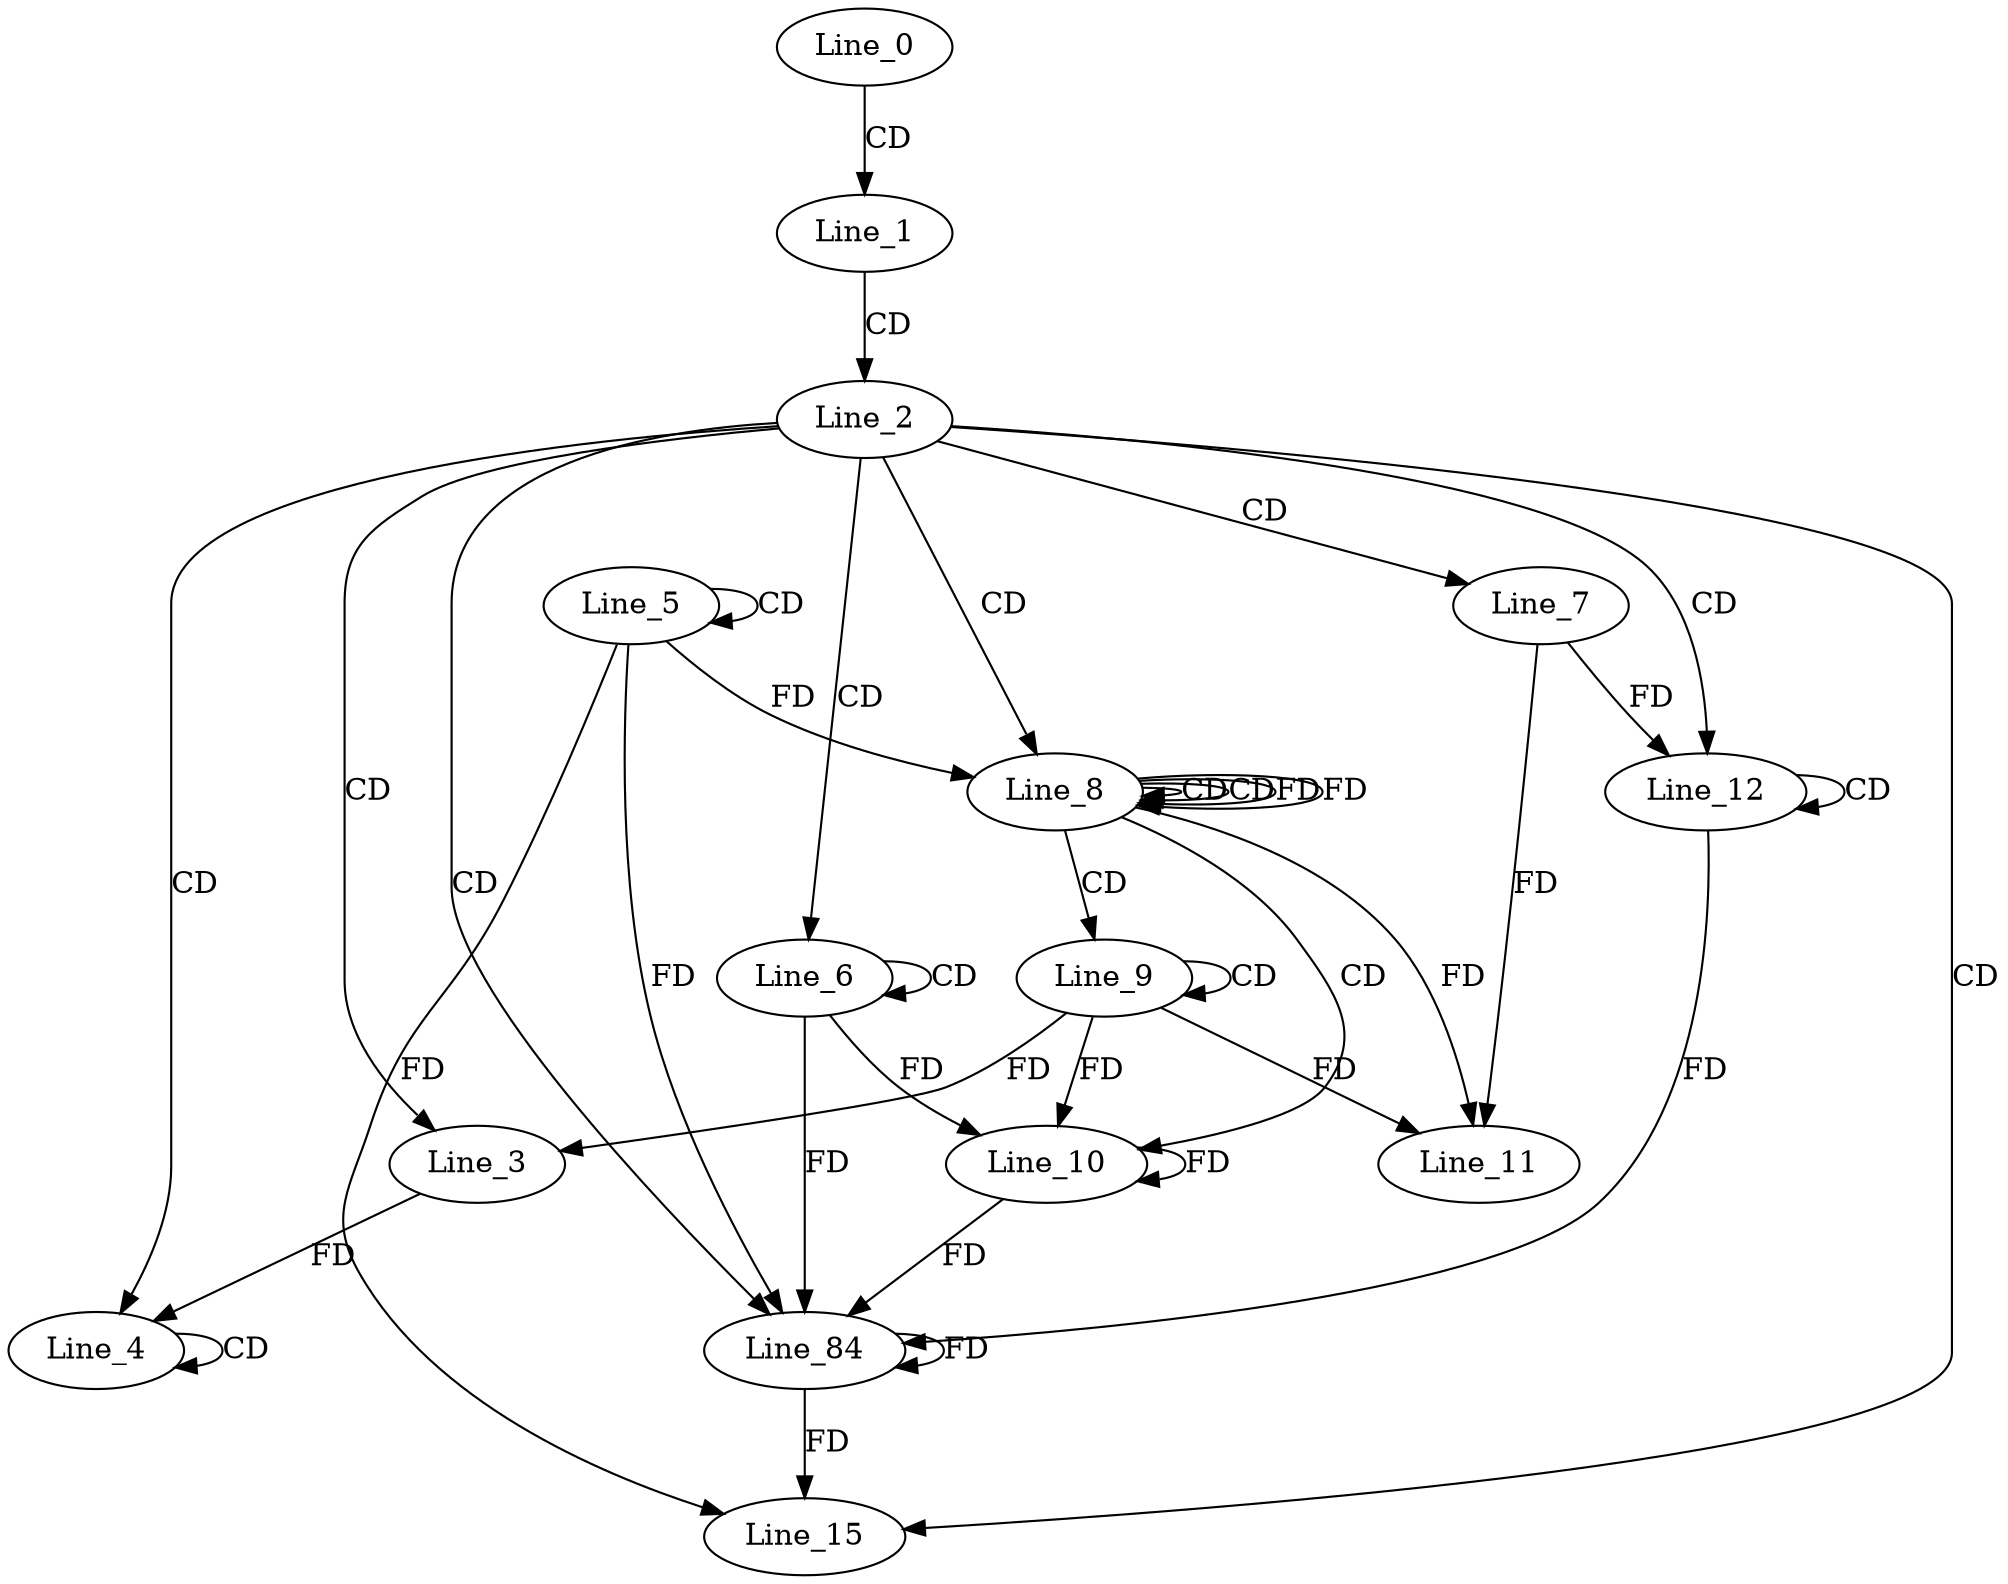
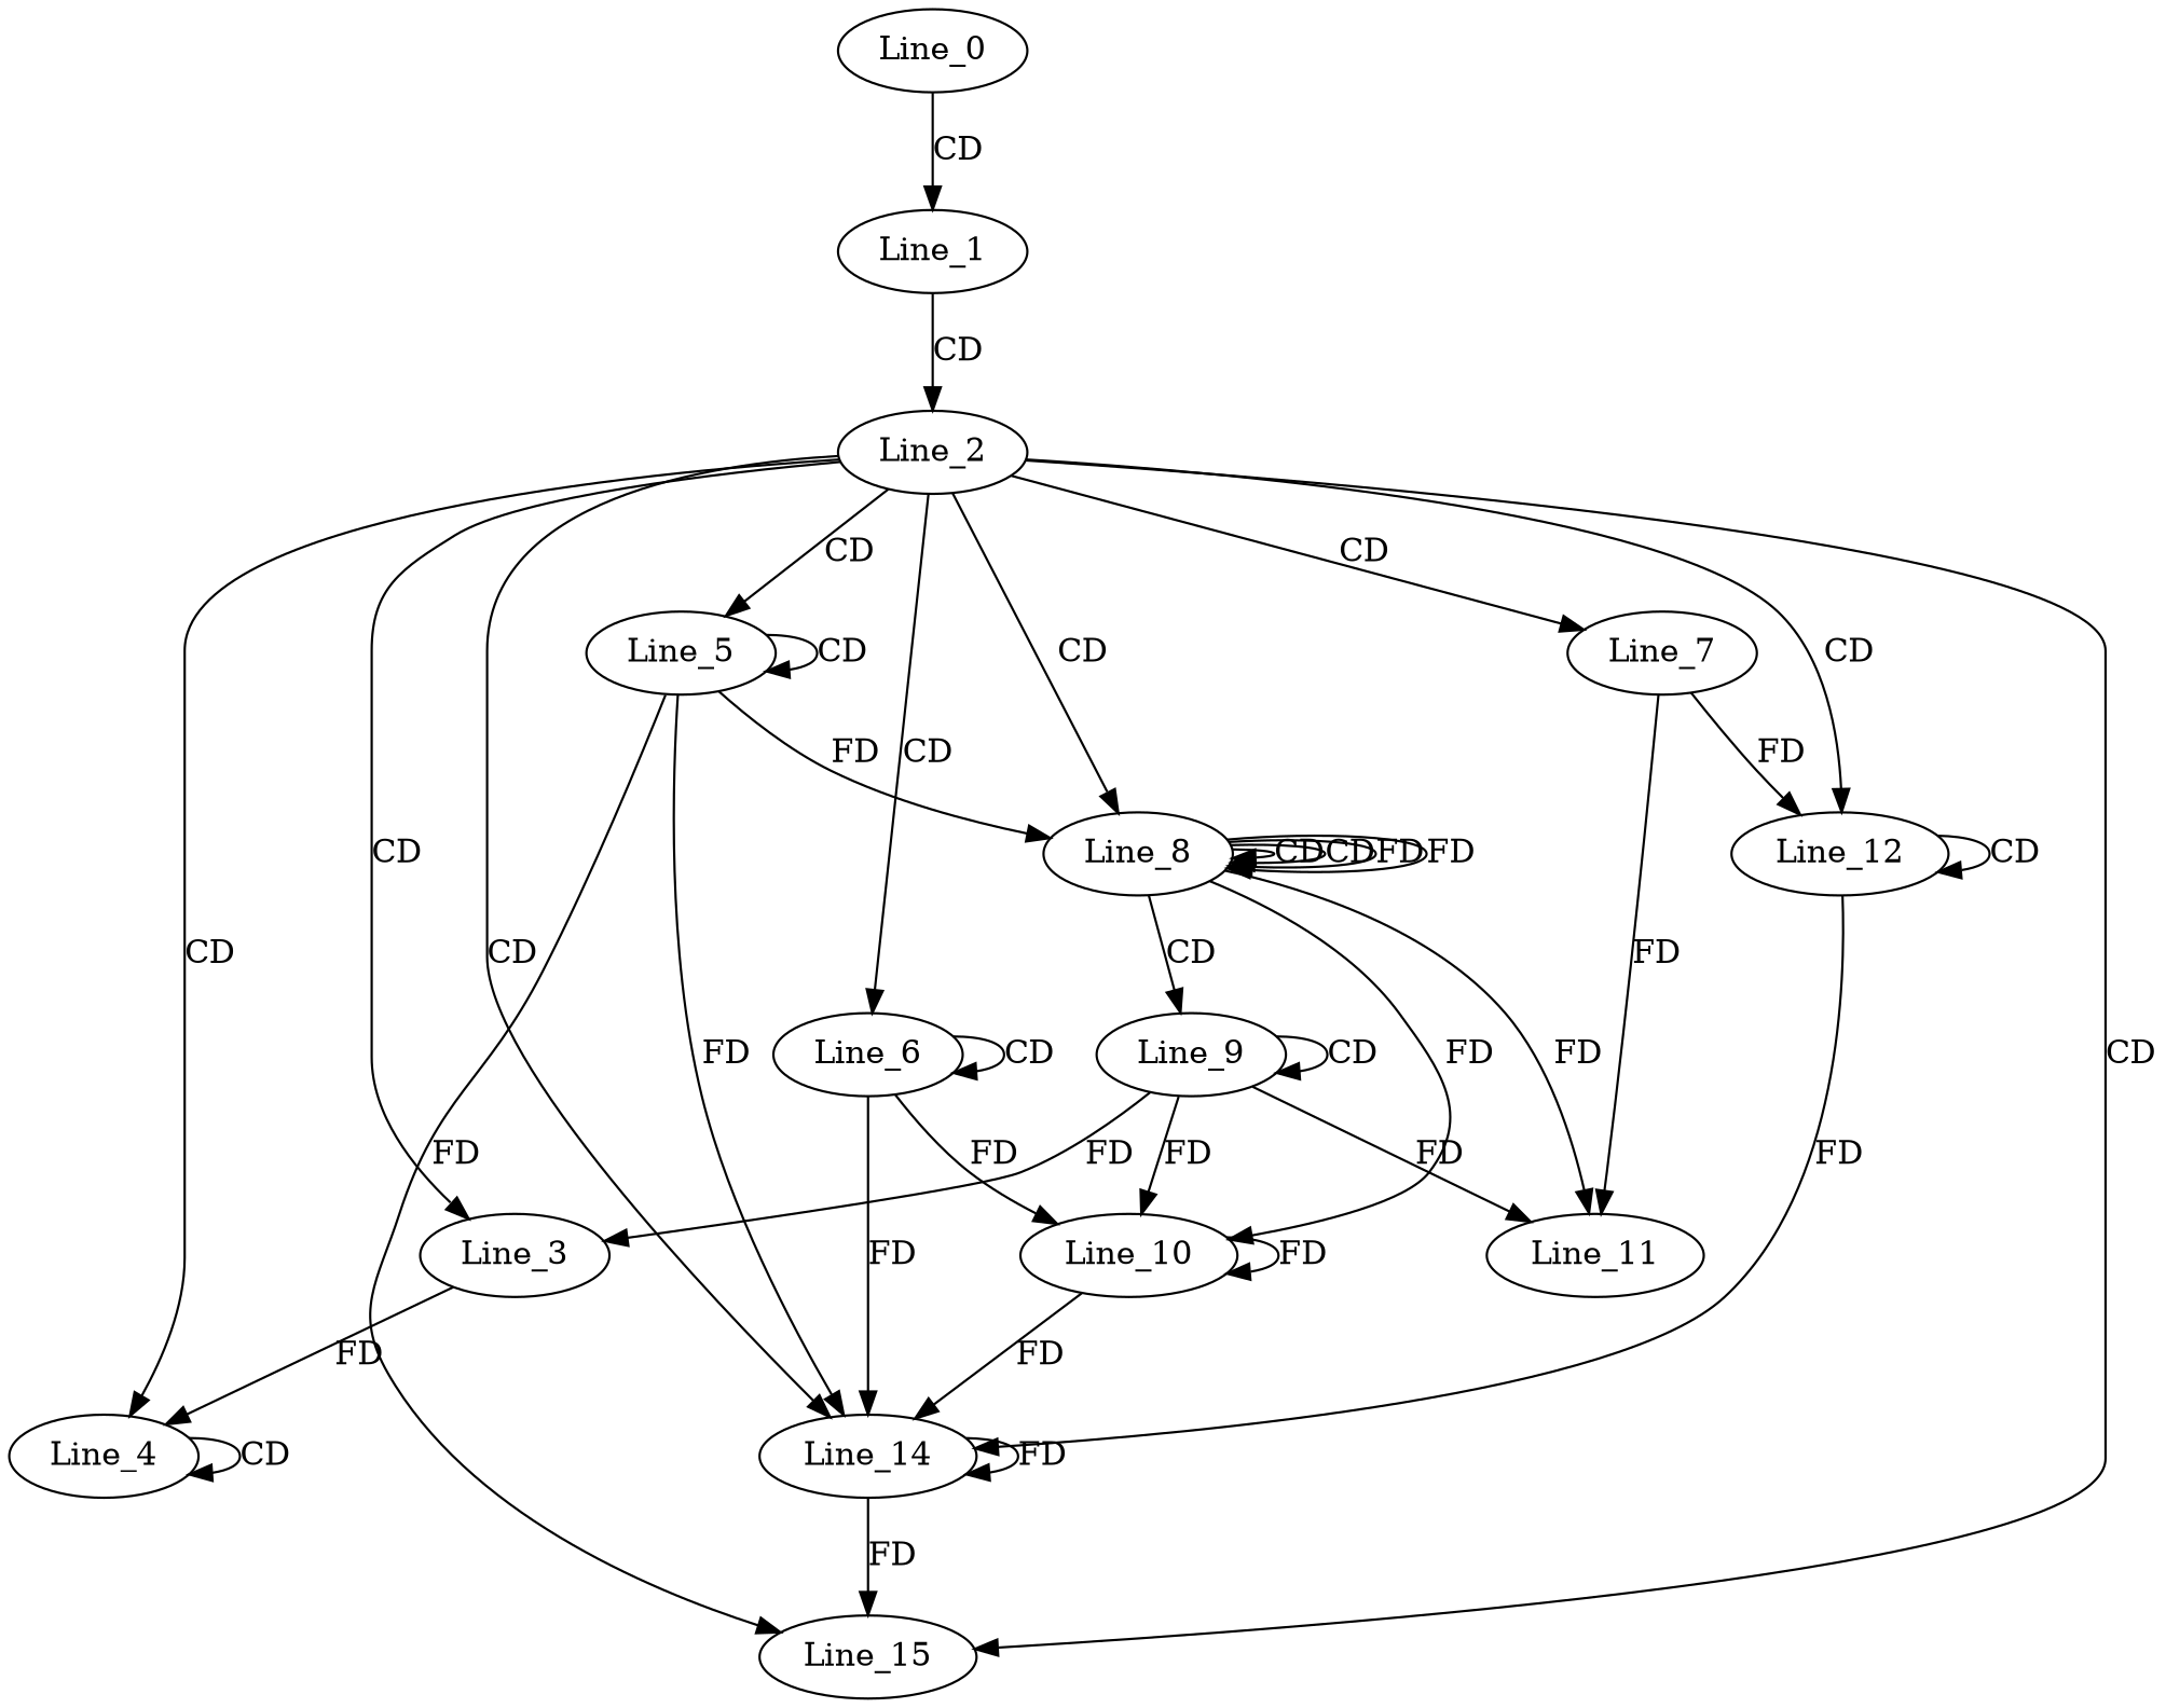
  digraph {
    Line_0
    Line_1
    Line_2
    Line_3
    Line_4
    Line_5
    Line_6
    Line_7
    Line_8
    n10 [label=Line_12]
-   Line_14 [label=Line_84]
+   Line_14
    Line_15
    Line_10
    Line_11
    Line_9
    Line_0 -> Line_1 [label=CD]
    Line_1 -> Line_2 [label=CD]
    Line_2 -> Line_3 [label=CD]
    Line_2 -> Line_4 [label=CD]
+   Line_2 -> Line_5 [label=CD]
    Line_2 -> Line_6 [label=CD]
    Line_2 -> Line_7 [label=CD]
    Line_2 -> Line_8 [label=CD]
    Line_2 -> n10 [label=CD]
    Line_2 -> Line_14 [label=CD]
    Line_2 -> Line_15 [label=CD]
    Line_3 -> Line_4 [label=FD]
    Line_4 -> Line_4 [label=CD]
    Line_5 -> Line_5 [label=CD]
    Line_5 -> Line_8 [label=FD]
    Line_5 -> Line_14 [label=FD]
    Line_5 -> Line_15 [label=FD]
    Line_6 -> Line_6 [label=CD]
    Line_6 -> Line_14 [label=FD]
    Line_6 -> Line_10 [label=FD]
    Line_7 -> n10 [label=FD]
    Line_7 -> Line_11 [label=FD]
    Line_8 -> Line_8 [label=CD]
    Line_8 -> Line_8 [label=CD]
    Line_8 -> Line_8 [label=FD]
    Line_8 -> Line_8 [label=FD]
-   Line_8 -> Line_10 [label=CD]
+   Line_8 -> Line_10 [label=FD]
    Line_8 -> Line_11 [label=FD]
    Line_8 -> Line_9 [label=CD]
    n10 -> n10 [label=CD]
    n10 -> Line_14 [label=FD]
    Line_14 -> Line_14 [label=FD]
    Line_14 -> Line_15 [label=FD]
    Line_10 -> Line_14 [label=FD]
    Line_10 -> Line_10 [label=FD]
    Line_9 -> Line_3 [label=FD]
    Line_9 -> Line_10 [label=FD]
    Line_9 -> Line_11 [label=FD]
    Line_9 -> Line_9 [label=CD]
  }
